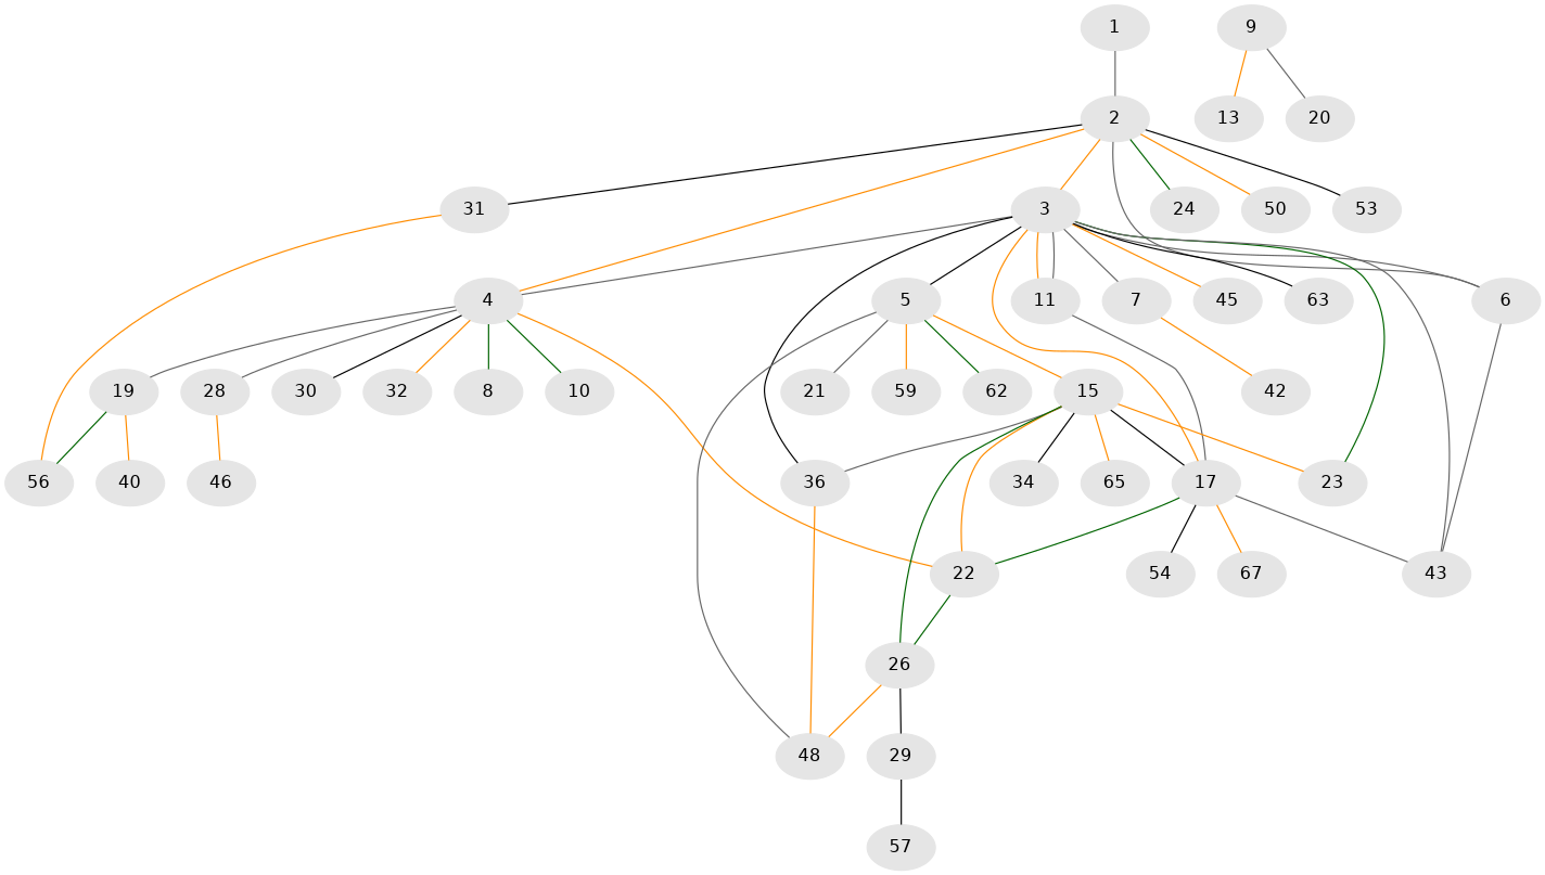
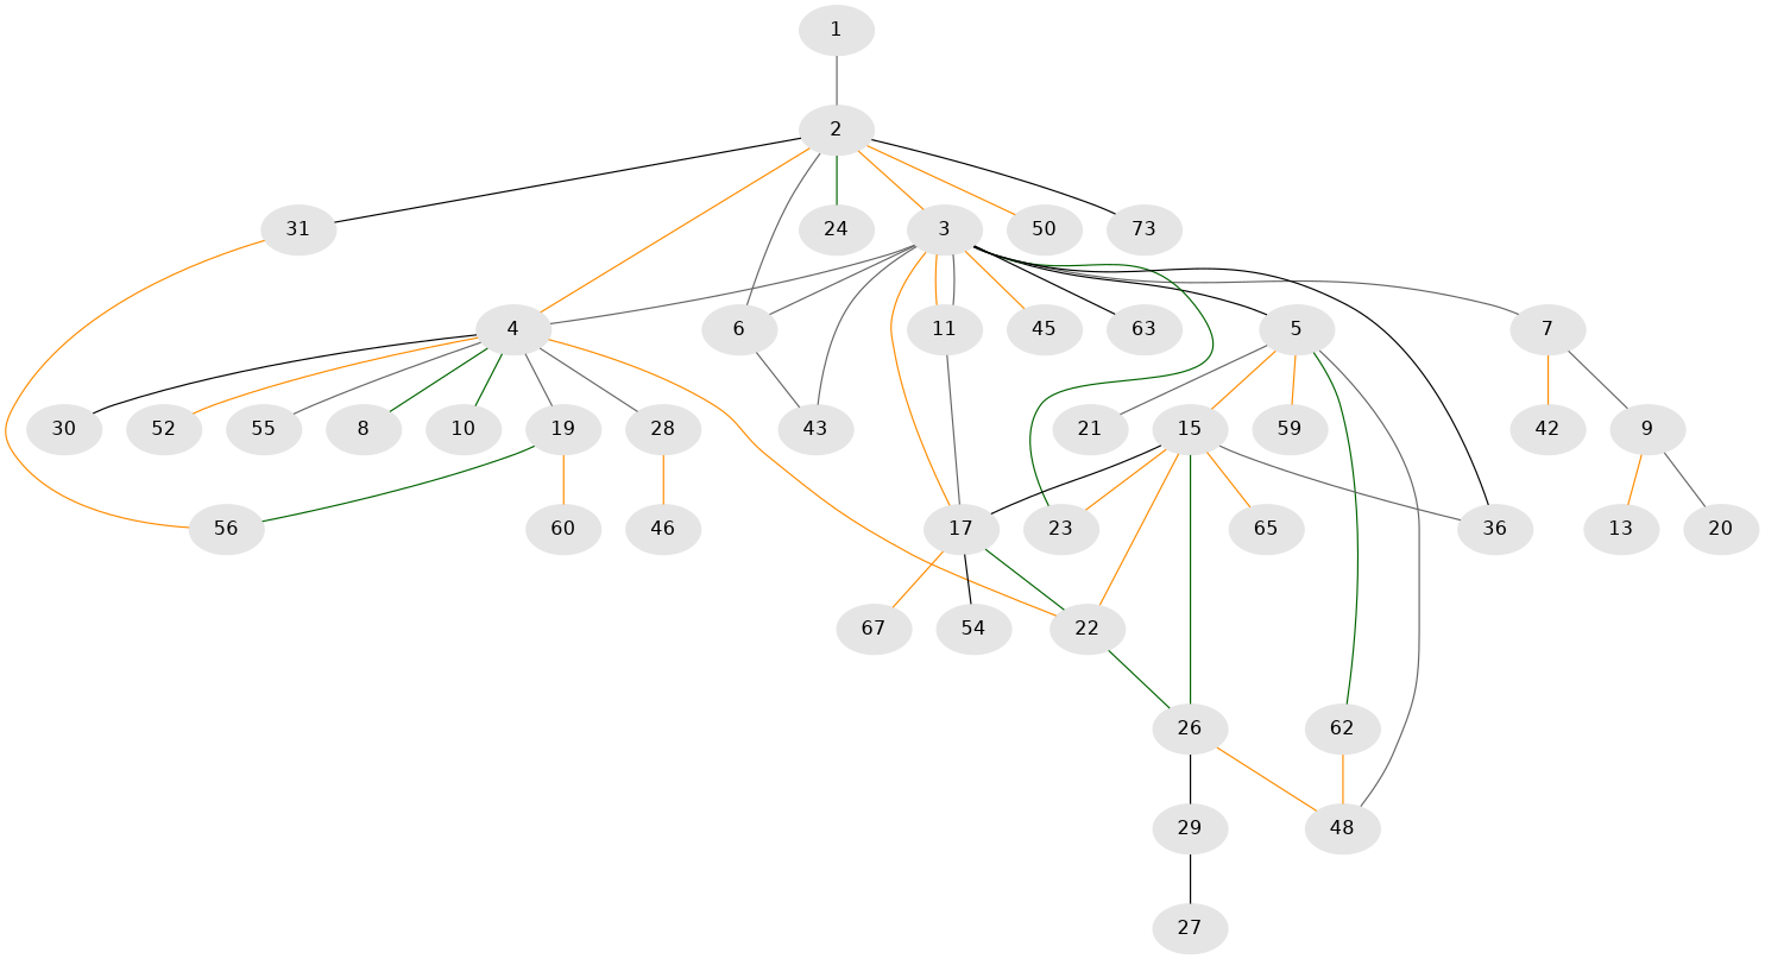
  graph {
    fontname="DejaVu Sans"
    node [color=gray90 fontname="DejaVu Sans" style=filled]
    edge [color=darkorange fontname="DejaVu Sans"]
    2 [super="+16"]
    3 [super="+51"]
    4 [super="+12+14+44"]
    6 [super="+39"]
    24
    31 [super="+38"]
    50
-   53
+   53 [label=73]
    1
    5
    7
    11
    17 [super="+33"]
    23
    36 [super="+49+61+41"]
    43 [super="+60"]
    45
    63
    8
    10
    19 [super="+66"]
    22
    28 [super="+58"]
    30
-   32
+   32 [label=52]
+   55
    56
    15 [super="+35"]
    21
    48 [super="+64"]
    59 [super="+67"]
    62
    9 [super="+25+18"]
    42
    n35 [label=67 super="+52"]
    54
-   40
+   40 [label=60]
    26
    46
-   34
    65
    13
    20
    29
-   57
+   57 [label=27]
    2 -- 3
    2 -- 4
    2 -- 6 [color=gray40]
    2 -- 24 [color=darkgreen]
    2 -- 31 [color=black]
    2 -- 50
    2 -- 53 [color=black]
    3 -- 4 [color=gray40]
    3 -- 6 [color=gray40]
    3 -- 5 [color=black]
    3 -- 7 [color=gray40]
    3 -- 11
    3 -- 11 [color=gray40]
    3 -- 17
    3 -- 23 [color=darkgreen]
    3 -- 36 [color=black]
    3 -- 43 [color=gray40]
    3 -- 45
    3 -- 63 [color=black]
    4 -- 8 [color=darkgreen]
    4 -- 10 [color=darkgreen]
    4 -- 19 [color=gray40]
    4 -- 22
    4 -- 28 [color=gray40]
    4 -- 30 [color=black]
    4 -- 32
+   4 -- 55 [color=gray40]
    6 -- 43 [color=gray40]
    31 -- 56
    1 -- 2 [color=gray40]
    5 -- 15
    5 -- 21 [color=gray40]
    5 -- 48 [color=gray40]
    5 -- 59
    5 -- 62 [color=darkgreen]
+   7 -- 9 [color=gray40]
    7 -- 42
    11 -- 17 [color=gray40]
-   17 -- 43 [color=gray40]
    17 -- 22 [color=darkgreen]
    17 -- n35
    17 -- 54 [color=black]
-   36 -- 48
+   62 -- 48
    19 -- 56 [color=darkgreen]
    19 -- 40
    22 -- 26 [color=darkgreen]
    28 -- 46
    15 -- 17 [color=black]
    15 -- 23
    15 -- 36 [color=gray40]
    15 -- 22
    15 -- 26 [color=darkgreen]
-   15 -- 34 [color=black]
    15 -- 65
    9 -- 13
    9 -- 20 [color=gray40]
    26 -- 48
    26 -- 29 [color=black]
    29 -- 57 [color=black]
  }
